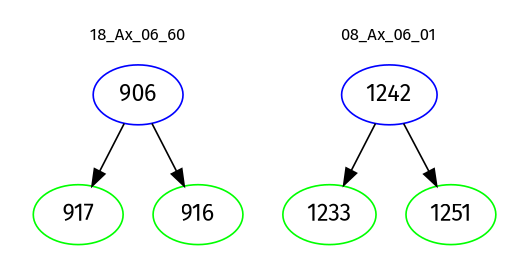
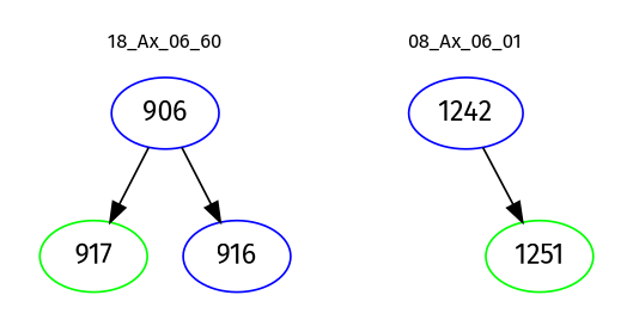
  digraph {
    fontname="Fira Sans"
    node [color=green fontname="Fira Sans"]
    edge [color=black fontname="Fira Sans"]
    n1 [color=blue label=906]
    n2 [label=917]
-   n3 [label=916]
+   n3 [color=blue label=916]
    n4 [color=blue label=1242]
-   n5 [label=1233]
    n6 [label=1251]
    subgraph cluster_1 {
      color=white
      fontsize=10
      label="18_Ax_06_60"
      n1
      n2
      n3
    }
    subgraph cluster_2 {
      color=white
      fontsize=10
      label="08_Ax_06_01"
      n4
-     n5
      n6
    }
    n1 -> n2
    n1 -> n3
-   n4 -> n5
    n4 -> n6
  }
